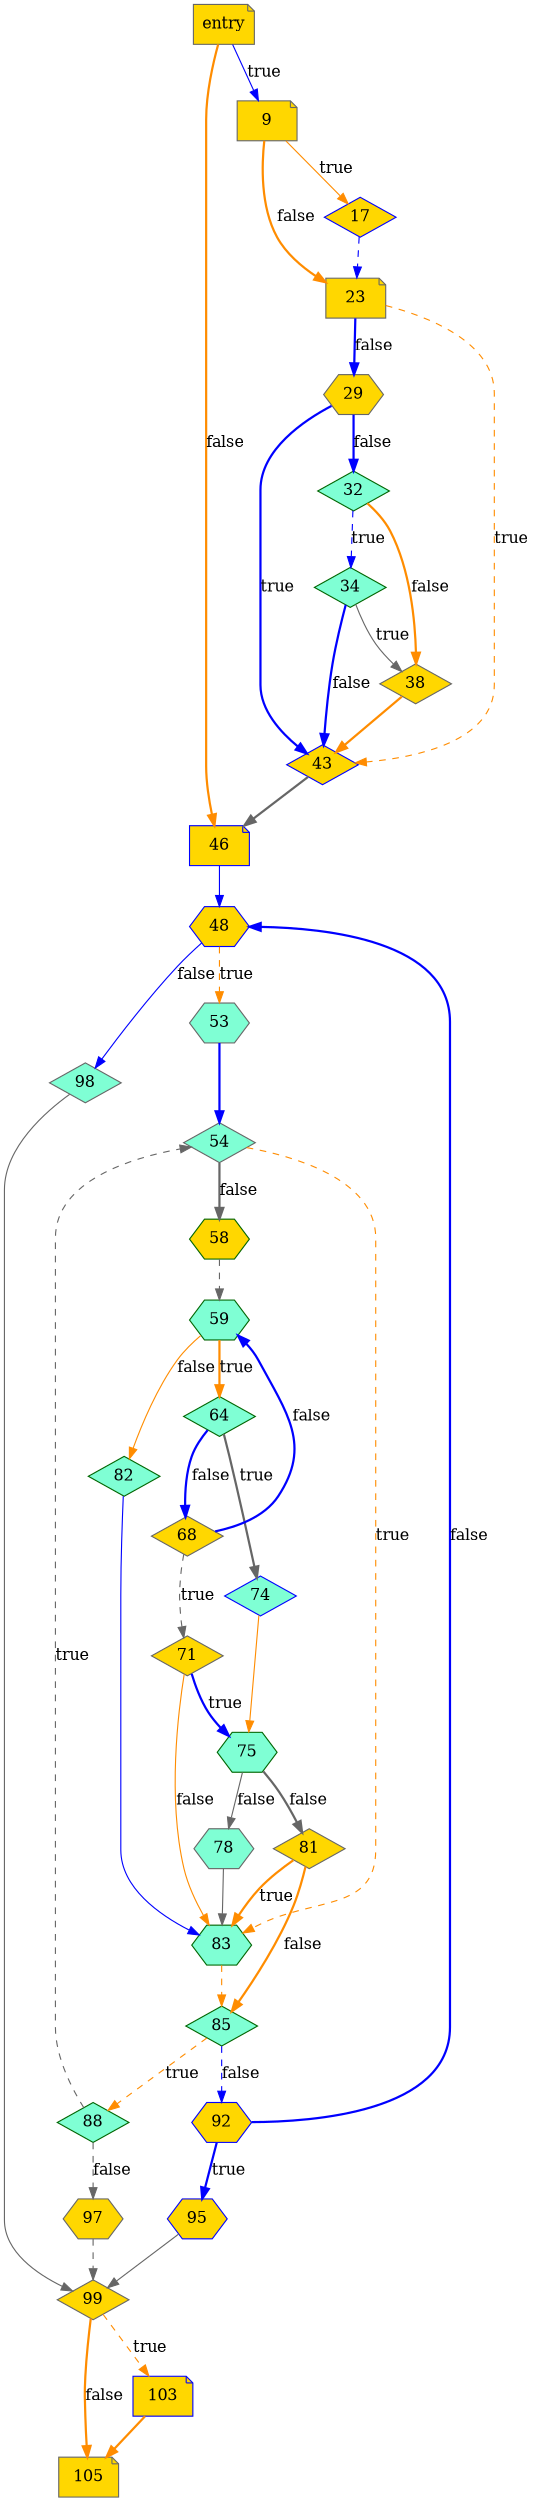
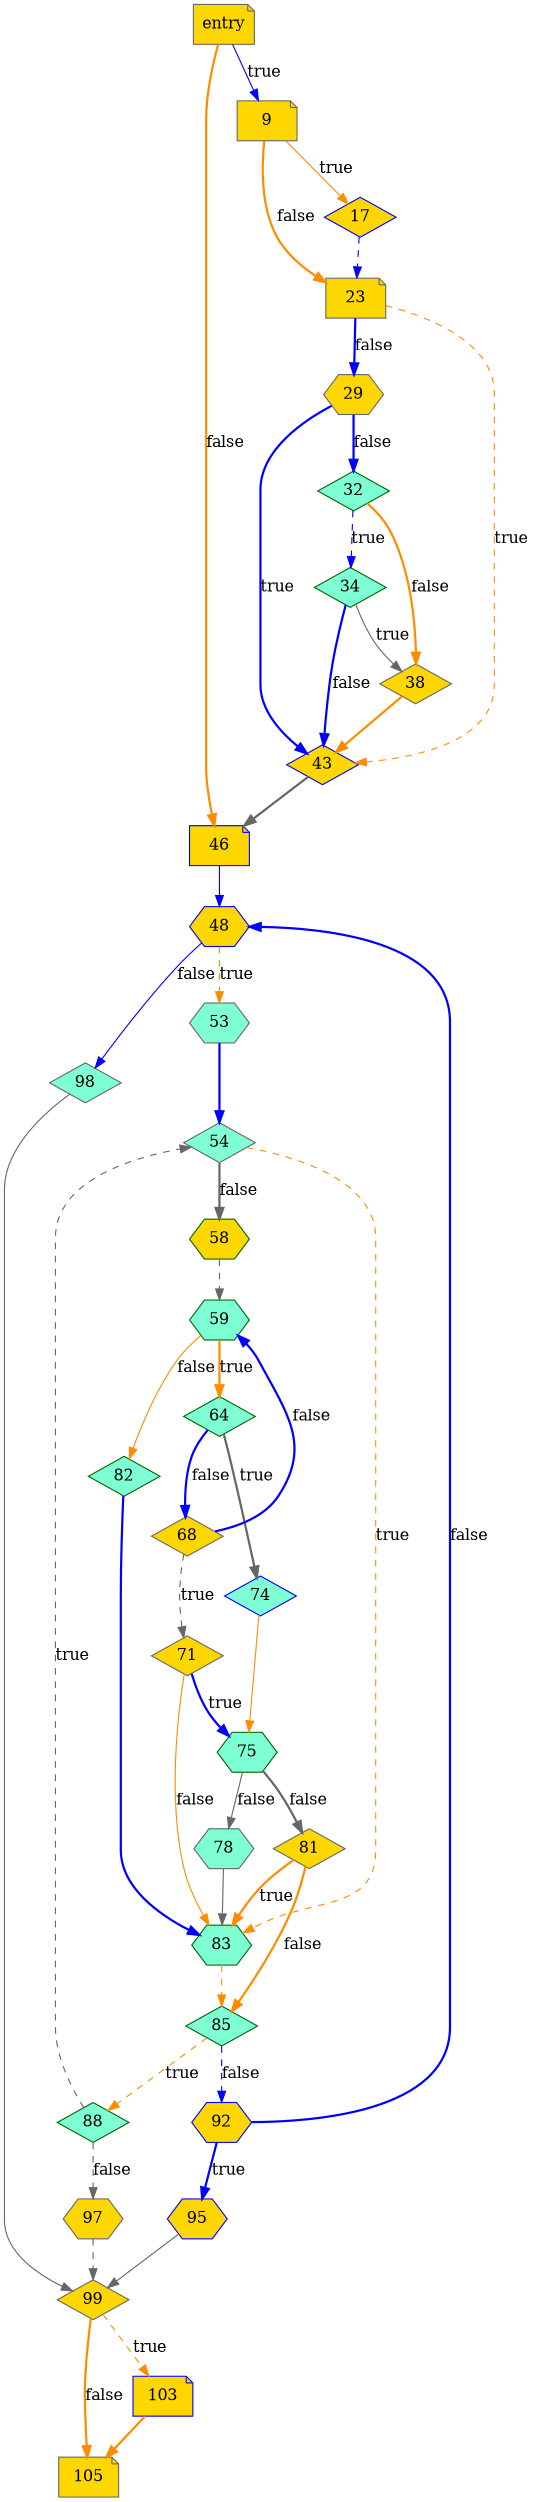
  digraph {
    node [color=gray40 fillcolor=gold shape=diamond style=filled]
    edge [color=darkorange style=bold]
    n1 [label=entry shape=note]
    9 [shape=note]
    46 [color=blue shape=note]
    17 [color=blue]
    23 [shape=note]
    48 [color=blue shape=hexagon]
    29 [shape=hexagon]
    43 [color=blue]
    32 [color=darkgreen fillcolor=aquamarine]
    34 [color=darkgreen fillcolor=aquamarine]
    38
    53 [fillcolor=aquamarine shape=hexagon]
    98 [fillcolor=aquamarine]
    54 [fillcolor=aquamarine]
    99
    58 [color=darkgreen shape=hexagon]
    83 [color=darkgreen fillcolor=aquamarine shape=hexagon]
    59 [color=darkgreen fillcolor=aquamarine shape=hexagon]
    85 [color=darkgreen fillcolor=aquamarine]
    64 [color=darkgreen fillcolor=aquamarine]
    82 [color=darkgreen fillcolor=aquamarine]
    68
    74 [color=blue fillcolor=aquamarine]
    71
    75 [color=darkgreen fillcolor=aquamarine shape=hexagon]
    78 [fillcolor=aquamarine shape=hexagon]
    81
    88 [color=darkgreen fillcolor=aquamarine]
    92 [color=blue shape=hexagon]
    97 [shape=hexagon]
    95 [color=blue shape=hexagon]
    103 [color=blue shape=note]
    105 [shape=note]
    n1 -> 9 [color=blue label=true style=solid]
    n1 -> 46 [label=false]
    9 -> 17 [label=true style=solid]
    9 -> 23 [label=false]
    46 -> 48 [color=blue style=solid]
    17 -> 23 [color=blue style=dashed]
    23 -> 29 [color=blue label=false]
    23 -> 43 [label=true style=dashed]
    48 -> 53 [label=true style=dashed]
    48 -> 98 [color=blue label=false style=solid]
    29 -> 43 [color=blue label=true]
    29 -> 32 [color=blue label=false]
    43 -> 46 [color=gray40]
    32 -> 34 [color=blue label=true style=dashed]
    32 -> 38 [label=false]
    34 -> 43 [color=blue label=false]
    34 -> 38 [color=gray40 label=true style=solid]
    38 -> 43
    53 -> 54 [color=blue]
    98 -> 99 [color=gray40 style=solid]
    54 -> 58 [color=gray40 label=false]
    54 -> 83 [label=true style=dashed]
    99 -> 103 [label=true style=dashed]
    99 -> 105 [label=false]
    58 -> 59 [color=gray40 style=dashed]
    83 -> 85 [style=dashed]
    59 -> 64 [label=true]
    59 -> 82 [label=false style=solid]
    85 -> 88 [label=true style=dashed]
    85 -> 92 [color=blue label=false style=dashed]
    64 -> 68 [color=blue label=false]
    64 -> 74 [color=gray40 label=true]
-   82 -> 83 [color=blue style=solid]
+   82 -> 83 [color=blue]
    68 -> 59 [color=blue label=false]
    68 -> 71 [color=gray40 label=true style=dashed]
    74 -> 75 [style=solid]
    71 -> 83 [label=false style=solid]
    71 -> 75 [color=blue label=true]
    75 -> 78 [color=gray40 label=false style=solid]
    75 -> 81 [color=gray40 label=false]
    78 -> 83 [color=gray40 style=solid]
    81 -> 83 [label=true]
    81 -> 85 [label=false]
    88 -> 54 [color=gray40 label=true style=dashed]
    88 -> 97 [color=gray40 label=false style=dashed]
    92 -> 48 [color=blue label=false]
    92 -> 95 [color=blue label=true]
    97 -> 99 [color=gray40 style=dashed]
    95 -> 99 [color=gray40 style=solid]
    103 -> 105
  }
